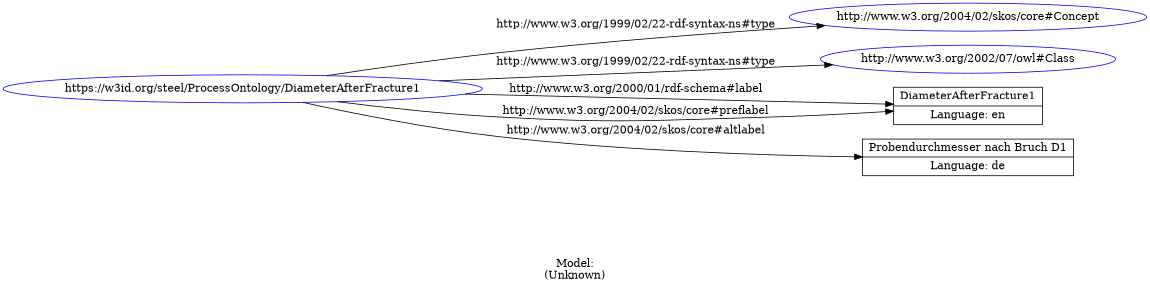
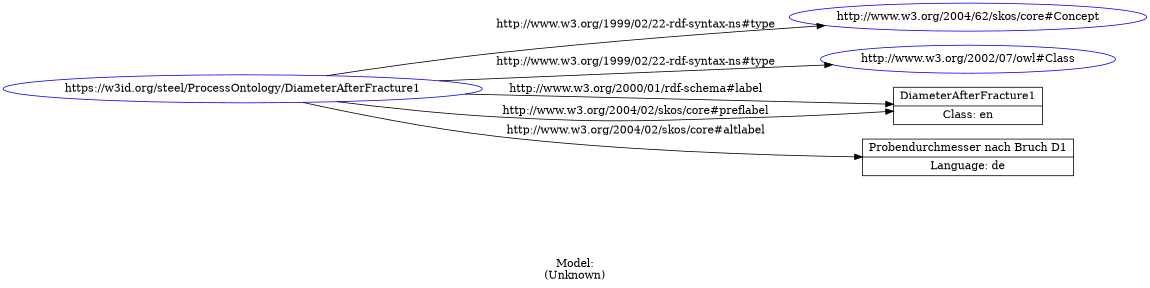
  digraph {
    label="\n\nModel:\n(Unknown)"
    rankdir=LR
    node [color=blue shape=ellipse]
    n1 [label="https://w3id.org/steel/ProcessOntology/DiameterAfterFracture1"]
-   n2 [label="http://www.w3.org/2004/02/skos/core#Concept"]
+   n2 [label="http://www.w3.org/2004/62/skos/core#Concept"]
    n3 [label="http://www.w3.org/2002/07/owl#Class"]
-   n4 [label="DiameterAfterFracture1|Language: en" shape=record color=""]
+   n4 [label="DiameterAfterFracture1|Class: en" shape=record color=""]
    n5 [label="Probendurchmesser nach Bruch D1|Language: de" shape=record color=""]
    n1 -> n2 [label="http://www.w3.org/1999/02/22-rdf-syntax-ns#type"]
    n1 -> n3 [label="http://www.w3.org/1999/02/22-rdf-syntax-ns#type"]
    n1 -> n4 [label="http://www.w3.org/2000/01/rdf-schema#label"]
    n1 -> n4 [label="http://www.w3.org/2004/02/skos/core#preflabel"]
    n1 -> n5 [label="http://www.w3.org/2004/02/skos/core#altlabel"]
  }
